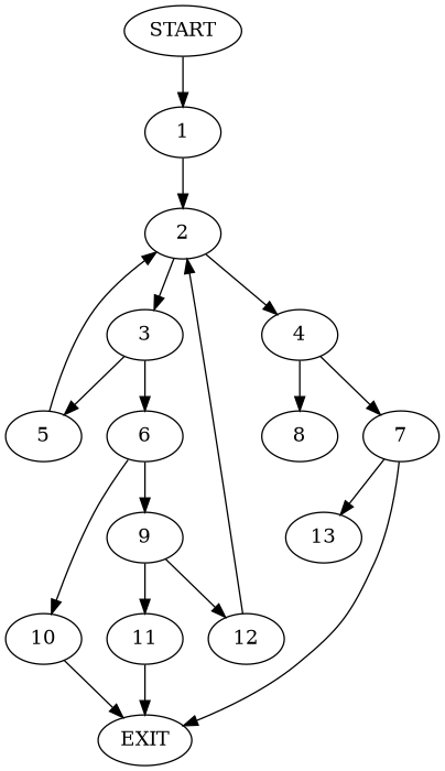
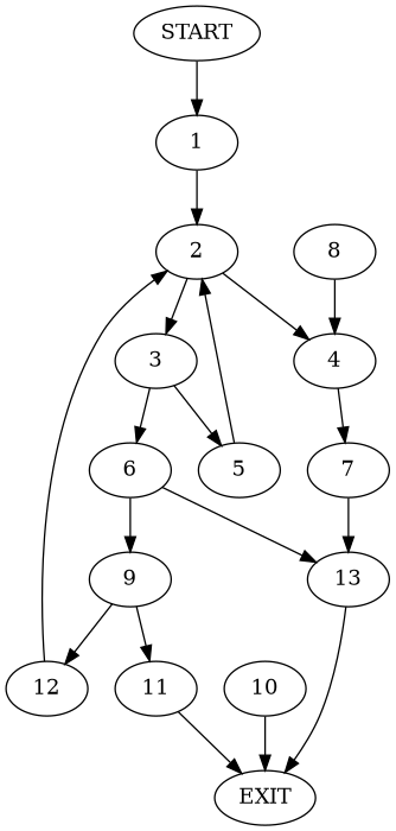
  digraph {
    n1 [label=START]
    1
    2
    n4 [label=EXIT]
    3
    4
    5
    6
    7
    8
    9
    10
    13
    11
    12
    n1 -> 1
    1 -> 2
    2 -> 3
    2 -> 4
    3 -> 5
    3 -> 6
    4 -> 7
-   4 -> 8
+   8 -> 4
    5 -> 2
    6 -> 9
-   6 -> 10
+   6 -> 13
    7 -> 13
    9 -> 11
    9 -> 12
    10 -> n4
-   7 -> n4
+   13 -> n4
    11 -> n4
    12 -> 2
  }
